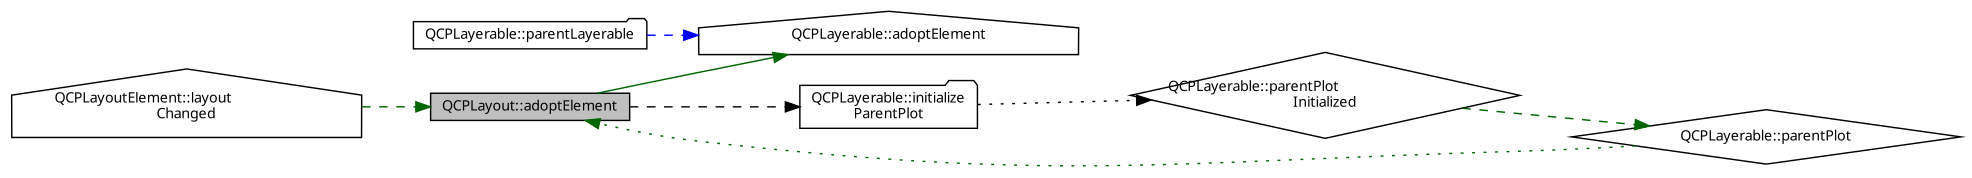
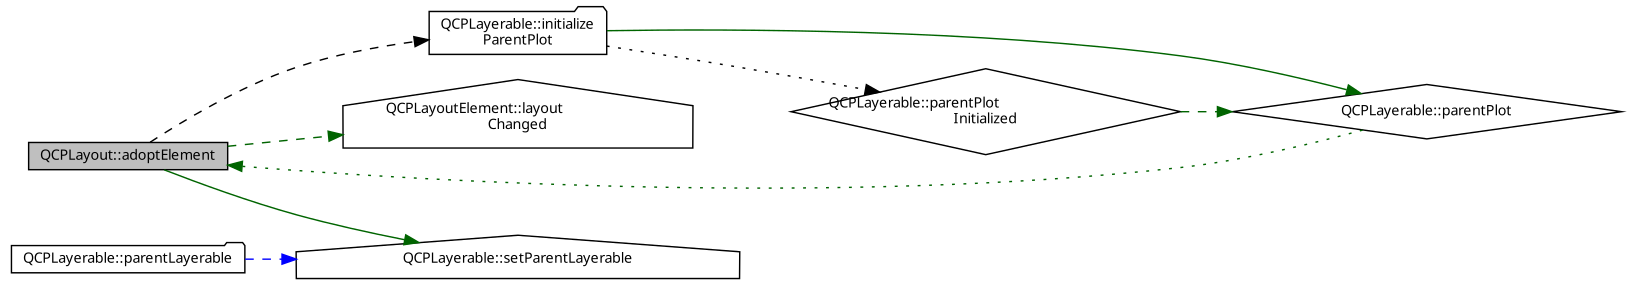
  digraph {
    fontname="Noto Sans"
    rankdir=LR
    node [color=black fillcolor=white fontname="Noto Sans" fontsize=10 shape=folder style=filled]
    edge [color=darkgreen fontname="Noto Sans" fontsize=10 labelfontname=Helvetica labelfontsize=10 style=dashed]
    n1 [fillcolor=grey75 fontcolor=black height=0.2 label="QCPLayout::adoptElement" shape=box width=0.4]
    n2 [height=0.2 label="QCPLayerable::initialize\lParentPlot" width=0.4]
    n3 [height=0.2 label="QCPLayoutElement::layout\lChanged" shape=house width=0.4]
-   n4 [height=0.2 label="QCPLayerable::adoptElement" shape=house width=0.4]
+   n4 [height=0.2 label="QCPLayerable::setParentLayerable" shape=house width=0.4]
    n5 [height=0.2 label="QCPLayerable::parentPlot" shape=diamond width=0.4]
    n6 [height=0.2 label="QCPLayerable::parentPlot\lInitialized" shape=diamond width=0.4]
    n7 [height=0.2 label="QCPLayerable::parentLayerable" width=0.4]
    n1 -> n2 [color=black]
-   n3 -> n1
+   n1 -> n3
    n1 -> n4 [style=solid]
+   n2 -> n5 [style=solid]
    n2 -> n6 [color=black style=dotted]
    n5 -> n1 [style=dotted]
    n6 -> n5
    n7 -> n4 [color=blue]
  }
